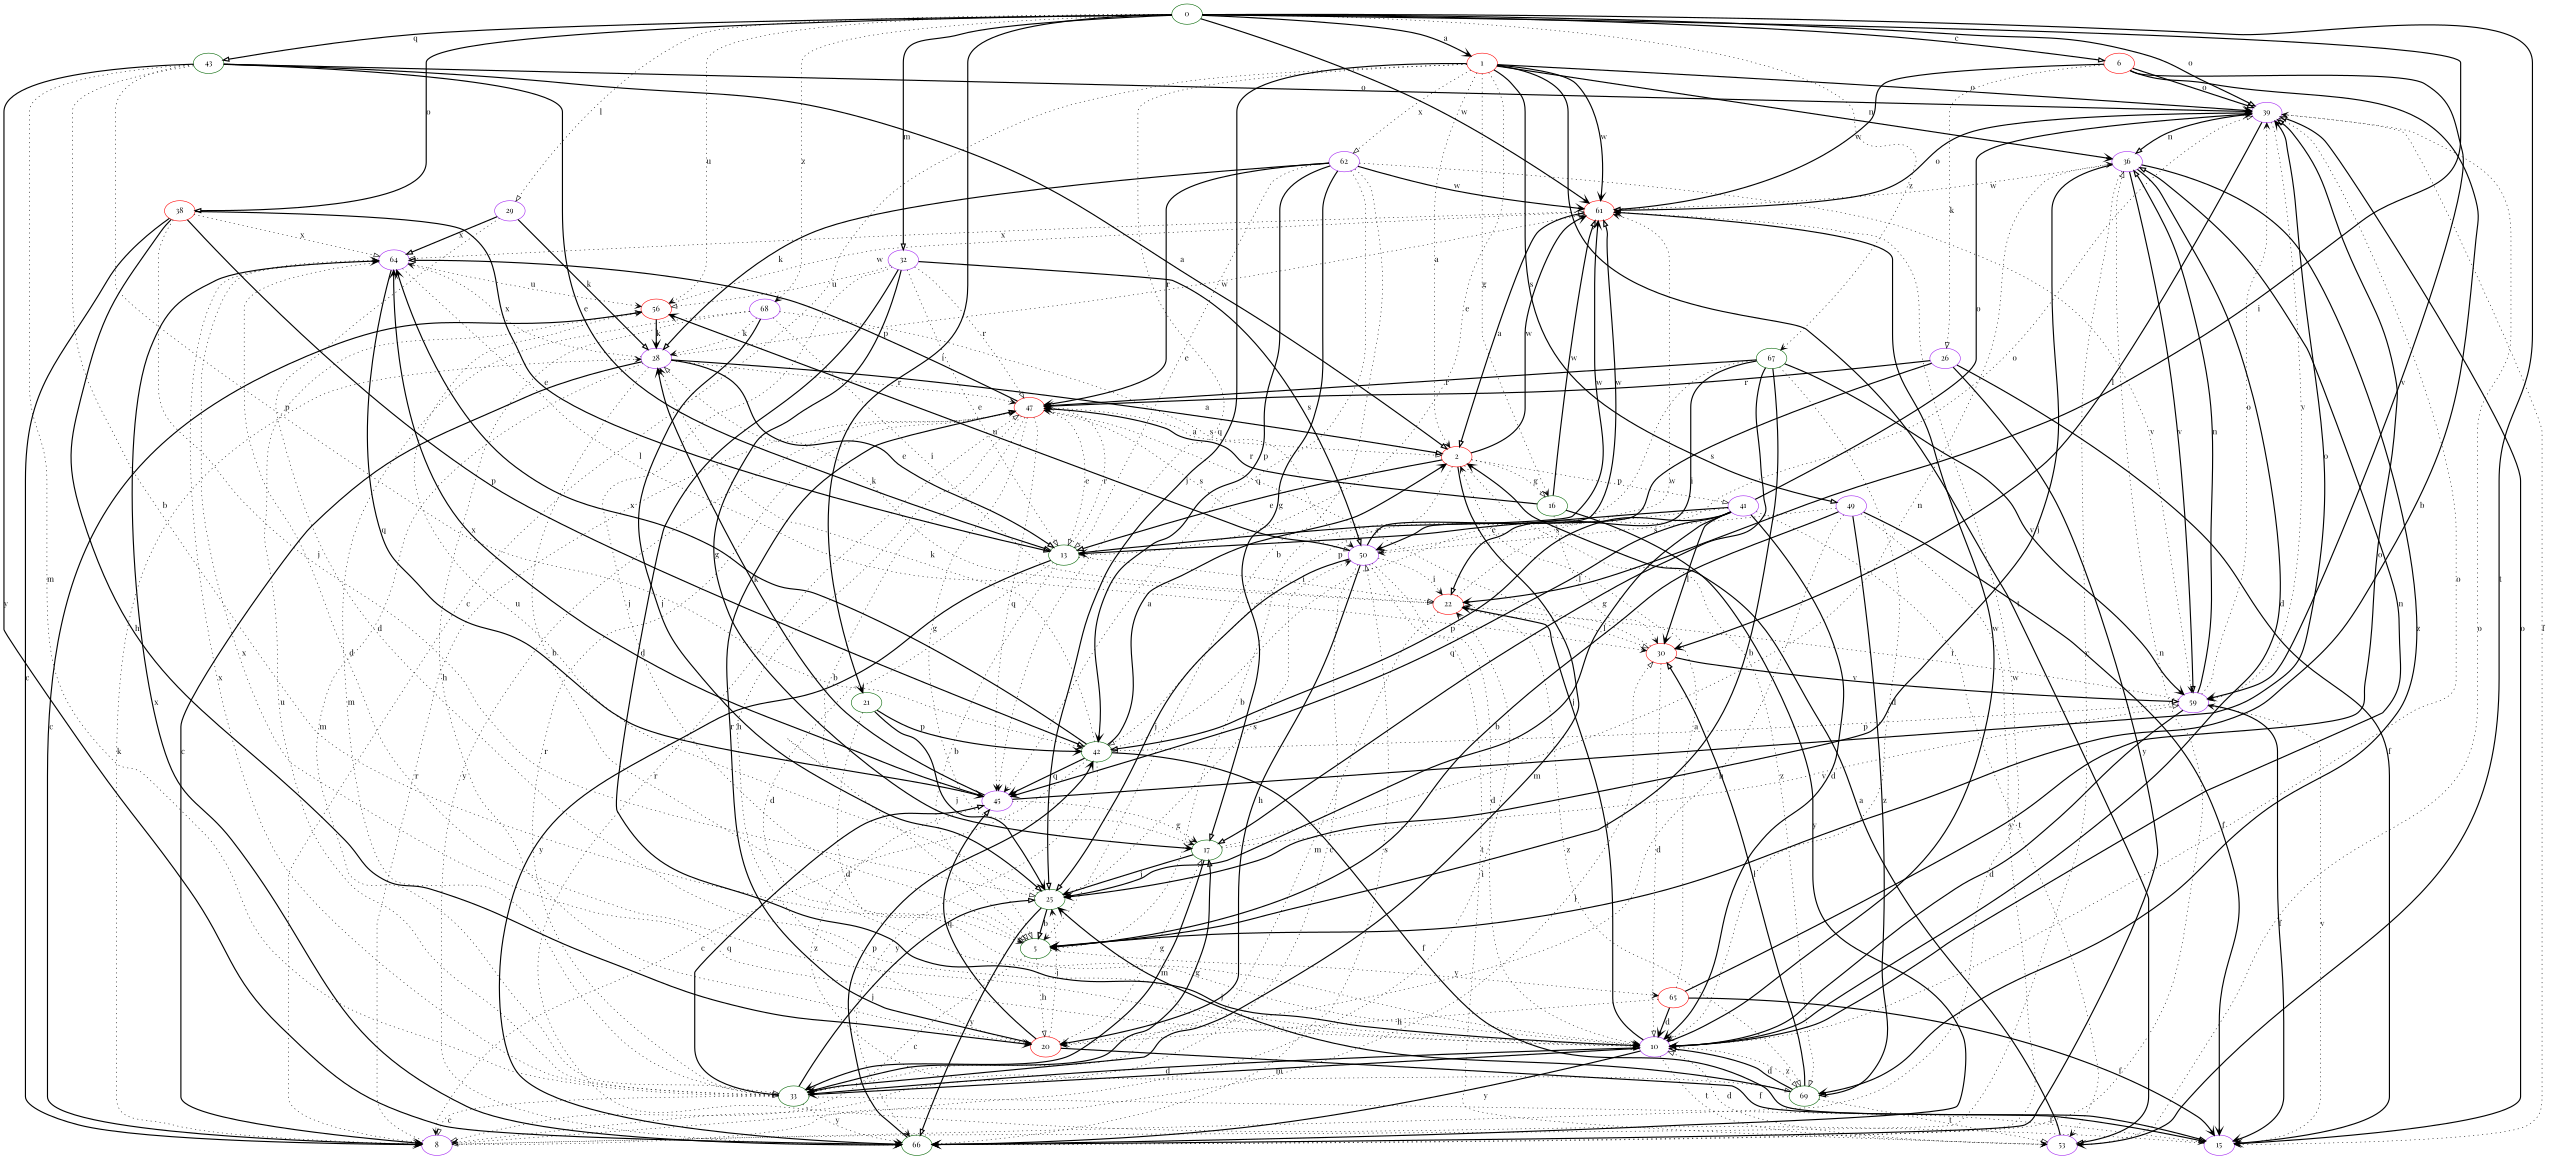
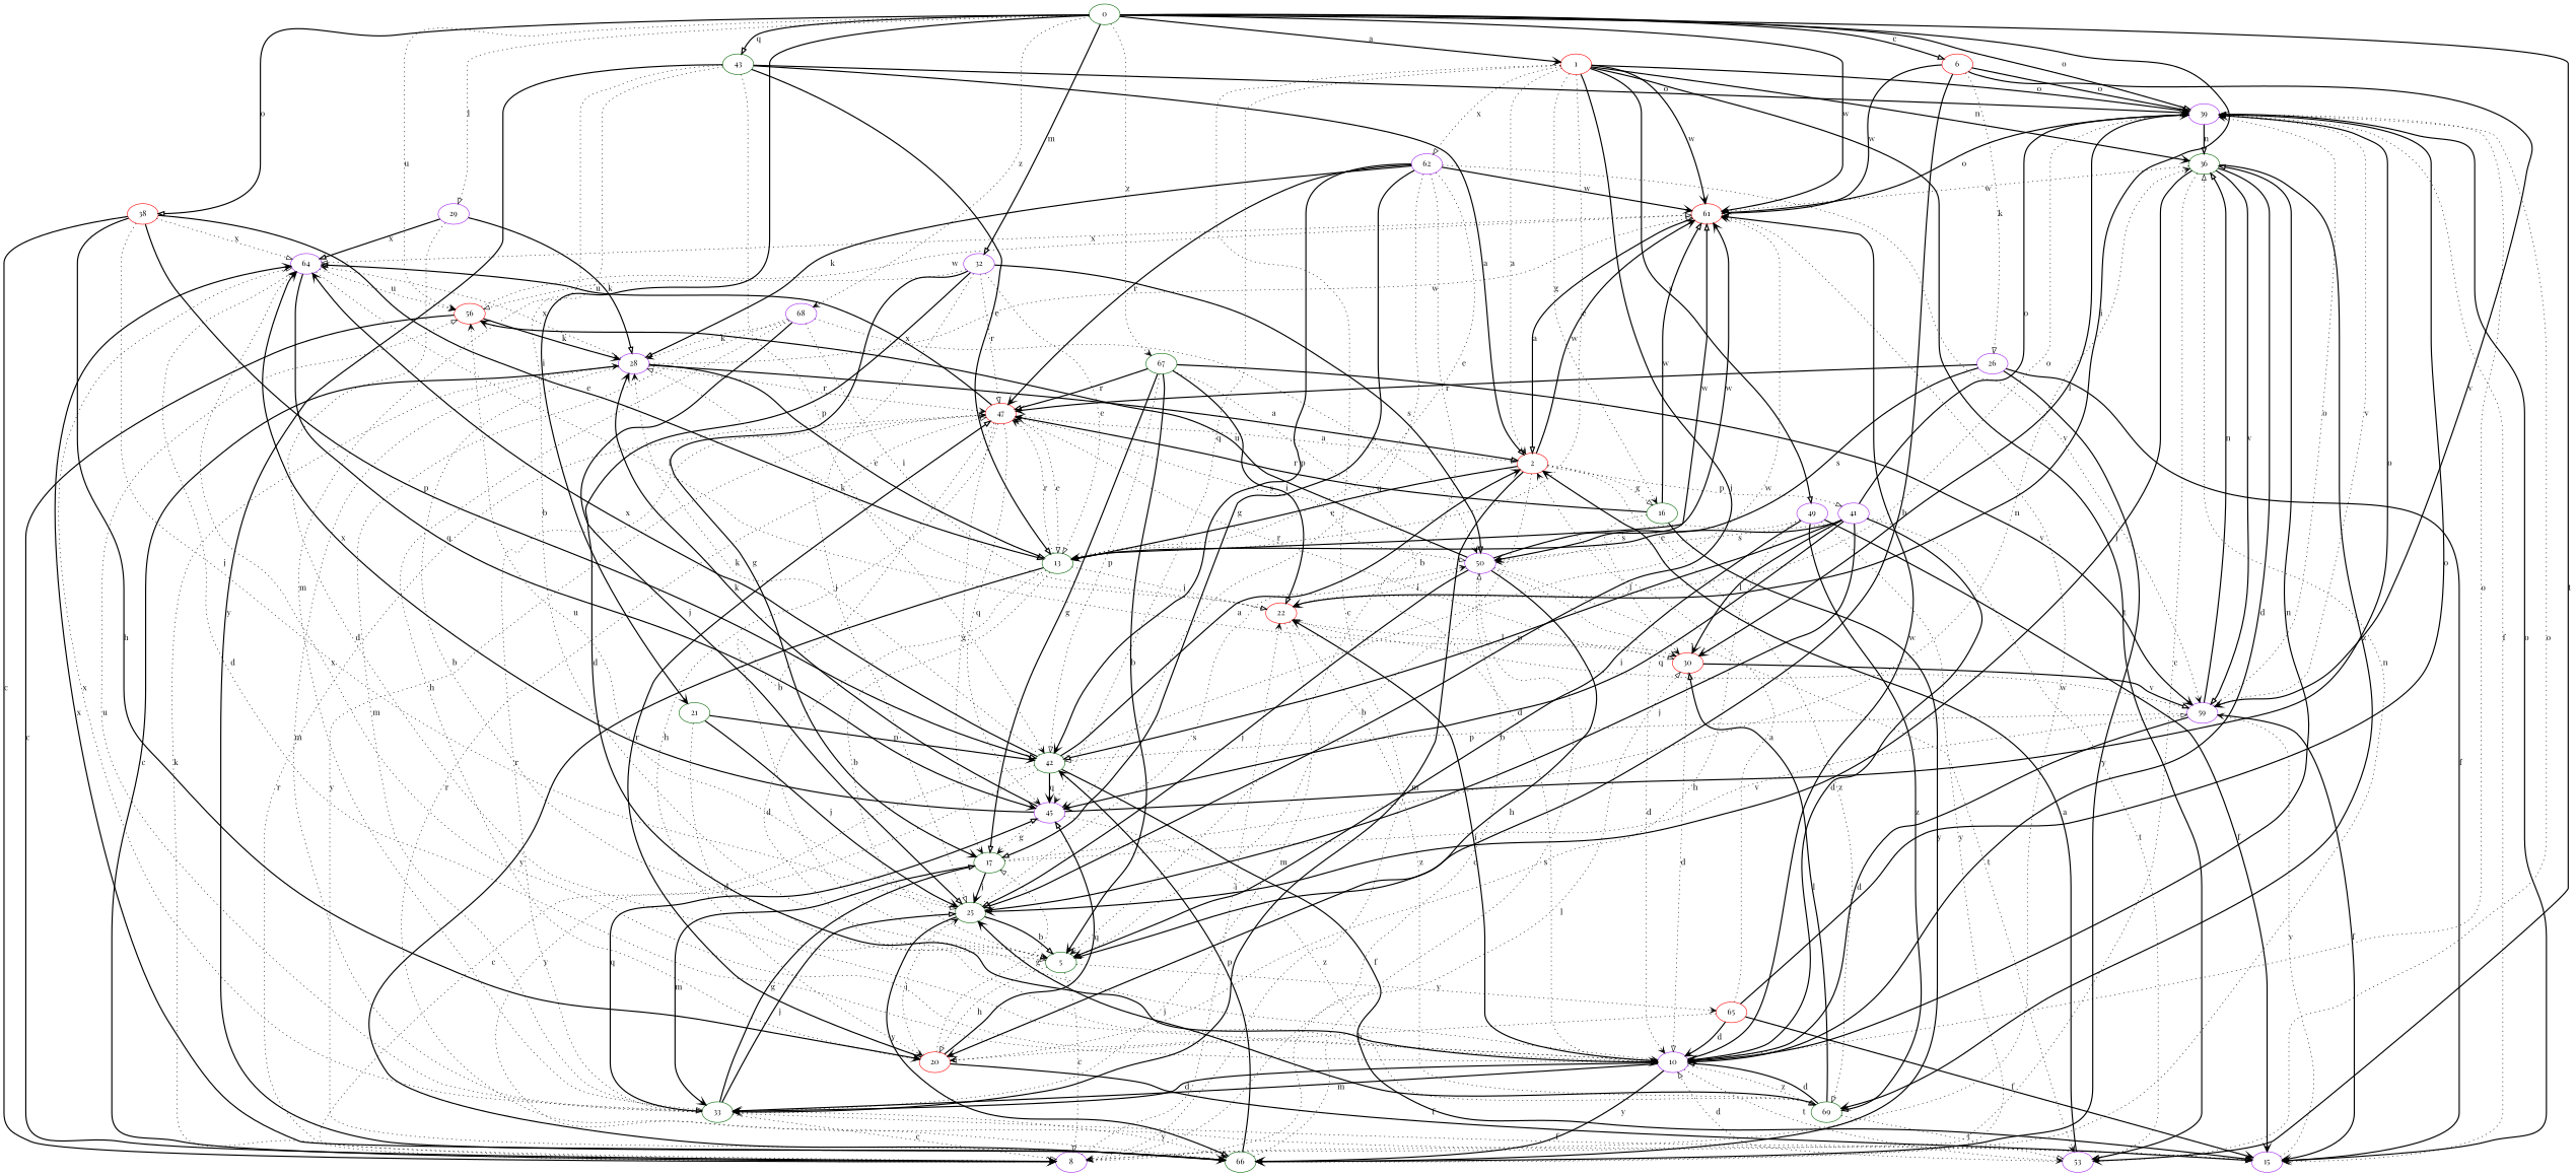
  strict digraph {
    fontname="Playfair Display"
    node [color=purple fontname="Playfair Display"]
    edge [arrowhead=vee fontname="Playfair Display" style=bold]
    0 [color=darkgreen]
    1 [color=red]
    6 [color=red]
    21 [color=darkgreen]
    22 [color=red]
    29
    32
    38 [color=red]
    39
    43 [color=darkgreen]
    53
    56 [color=red]
    61 [color=red]
    67 [color=darkgreen]
    68
    2 [color=red]
    8
    13 [color=darkgreen]
    16 [color=darkgreen]
    25 [color=darkgreen]
-   36
+   36 [color=darkgreen]
    45
    49
    62
    5 [color=darkgreen]
    26
    59
    10
    42 [color=darkgreen]
    33 [color=darkgreen]
    69 [color=darkgreen]
    28
    30 [color=red]
    64
    47 [color=red]
    17 [color=darkgreen]
    50
    20 [color=red]
    15
    66 [color=darkgreen]
    41
    65 [color=red]
    0 -> 1 [label=a]
    0 -> 6 [arrowhead=onormal label=c]
    0 -> 21 [label=i]
    0 -> 22 [label=i]
    0 -> 29 [arrowhead=onormal label=l style=dotted]
    0 -> 32 [arrowhead=onormal label=m]
    0 -> 38 [arrowhead=onormal label=o]
    0 -> 39 [arrowhead=onormal label=o]
    0 -> 43 [arrowhead=onormal label=q]
    0 -> 53 [label=t]
    0 -> 56 [label=u style=dotted]
    0 -> 61 [label=w]
    0 -> 67 [label=z style=dotted]
    0 -> 68 [label=z style=dotted]
    1 -> 39 [label=o]
    1 -> 53 [arrowhead=onormal label=t]
    1 -> 61 [label=w]
    1 -> 2 [label=a style=dotted]
    1 -> 8 [label=c style=dotted]
    1 -> 13 [arrowhead=onormal label=e style=dotted]
    1 -> 16 [label=g style=dotted]
    1 -> 25 [arrowhead=onormal label=j]
    1 -> 36 [label=n]
    1 -> 45 [label=q style=dotted]
    1 -> 49 [arrowhead=onormal label=s]
    1 -> 62 [arrowhead=onormal label=x style=dotted]
    6 -> 39 [arrowhead=onormal label=o]
    6 -> 61 [arrowhead=onormal label=w]
    6 -> 5 [arrowhead=onormal label=b]
    6 -> 26 [arrowhead=onormal label=k style=dotted]
    6 -> 59 [label=v]
    21 -> 25 [label=j]
    21 -> 10 [label=d style=dotted]
    21 -> 42 [label=p]
    22 -> 39 [arrowhead=onormal label=o style=dotted]
    22 -> 33 [arrowhead=onormal label=m style=dotted]
    22 -> 69 [arrowhead=onormal label=z style=dotted]
    22 -> 28 [arrowhead=onormal label=k style=dotted]
    22 -> 30 [arrowhead=onormal label=l style=dotted]
    29 -> 10 [arrowhead=onormal label=d style=dotted]
    29 -> 28 [arrowhead=onormal label=k]
    29 -> 64 [arrowhead=onormal label=x]
    32 -> 56 [arrowhead=onormal label=u style=dotted]
    32 -> 13 [arrowhead=onormal label=e style=dotted]
-   32 -> 5 [arrowhead=onormal label=j style=dotted]
+   32 -> 25 [arrowhead=onormal label=j style=dotted]
    32 -> 10 [label=d]
    32 -> 47 [arrowhead=onormal label=r style=dotted]
    32 -> 17 [label=g]
    32 -> 50 [arrowhead=onormal label=s]
    38 -> 8 [arrowhead=onormal label=c]
    38 -> 13 [arrowhead=onormal label=e]
    38 -> 25 [arrowhead=onormal label=j style=dotted]
    38 -> 42 [arrowhead=onormal label=p]
    38 -> 64 [arrowhead=onormal label=x style=dotted]
    38 -> 20 [label=h]
    39 -> 36 [arrowhead=onormal label=n]
    39 -> 59 [label=v style=dotted]
    39 -> 30 [label=l]
    39 -> 15 [label=f style=dotted]
    43 -> 39 [label=o]
    43 -> 2 [arrowhead=onormal label=a]
    43 -> 13 [arrowhead=onormal label=e]
    43 -> 5 [label=b style=dotted]
    43 -> 42 [label=p style=dotted]
    43 -> 33 [arrowhead=onormal label=m style=dotted]
    43 -> 66 [label=y]
    53 -> 39 [label=o style=dotted]
    53 -> 2 [label=a]
    53 -> 10 [arrowhead=onormal label=d style=dotted]
    56 -> 61 [arrowhead=onormal label=w style=dotted]
    56 -> 8 [label=c]
    56 -> 28 [label=k]
    61 -> 39 [arrowhead=onormal label=o]
    61 -> 2 [arrowhead=onormal label=a]
    61 -> 64 [arrowhead=onormal label=x style=dotted]
    67 -> 22 [arrowhead=onormal label=i]
    67 -> 5 [label=b]
    67 -> 59 [label=v]
    67 -> 10 [label=d style=dotted]
    67 -> 42 [arrowhead=onormal label=p style=dotted]
    67 -> 47 [arrowhead=onormal label=r]
    67 -> 17 [arrowhead=onormal label=g]
    68 -> 22 [arrowhead=onormal label=i style=dotted]
    68 -> 25 [arrowhead=onormal label=j]
    68 -> 33 [arrowhead=onormal label=m style=dotted]
    68 -> 28 [label=k style=dotted]
    68 -> 50 [label=s style=dotted]
    68 -> 20 [arrowhead=onormal label=h style=dotted]
    2 -> 61 [label=w]
    2 -> 13 [arrowhead=onormal label=e]
    2 -> 16 [arrowhead=onormal label=g style=dotted]
    2 -> 5 [label=b style=dotted]
    2 -> 33 [label=m]
    2 -> 69 [arrowhead=onormal label=z style=dotted]
    2 -> 41 [arrowhead=onormal label=p style=dotted]
    8 -> 22 [label=i style=dotted]
    8 -> 61 [arrowhead=onormal label=w style=dotted]
    8 -> 28 [label=k style=dotted]
    8 -> 30 [arrowhead=onormal label=l style=dotted]
    8 -> 47 [label=r style=dotted]
    13 -> 22 [arrowhead=onormal label=i style=dotted]
    13 -> 61 [label=w]
    13 -> 5 [arrowhead=onormal label=b style=dotted]
    13 -> 10 [label=d style=dotted]
    13 -> 47 [label=r style=dotted]
    13 -> 66 [arrowhead=onormal label=y]
    16 -> 61 [arrowhead=onormal label=w]
    16 -> 30 [label=l style=dotted]
    16 -> 47 [label=r]
    16 -> 66 [label=y]
    25 -> 56 [label=u style=dotted]
    25 -> 5 [arrowhead=onormal label=b]
    25 -> 50 [label=s style=dotted]
    25 -> 66 [arrowhead=onormal label=y]
    36 -> 61 [arrowhead=onormal label=w style=dotted]
    36 -> 8 [arrowhead=onormal label=c style=dotted]
    36 -> 25 [label=j]
    36 -> 59 [arrowhead=onormal label=v]
    36 -> 10 [arrowhead=onormal label=d]
    36 -> 69 [label=z]
    45 -> 39 [label=o]
    45 -> 69 [arrowhead=onormal label=z style=dotted]
    45 -> 28 [label=k]
    45 -> 64 [label=x]
    45 -> 17 [label=g style=dotted]
    49 -> 5 [label=b]
    49 -> 69 [arrowhead=onormal label=z]
    49 -> 50 [label=s style=dotted]
    49 -> 20 [arrowhead=onormal label=h style=dotted]
    49 -> 15 [label=f]
    49 -> 66 [label=y style=dotted]
    62 -> 61 [label=w]
    62 -> 13 [arrowhead=onormal label=e style=dotted]
    62 -> 45 [label=q style=dotted]
    62 -> 5 [label=b style=dotted]
    62 -> 59 [label=v style=dotted]
    62 -> 42 [label=p]
    62 -> 28 [arrowhead=onormal label=k]
    62 -> 47 [label=r]
    62 -> 17 [arrowhead=onormal label=g]
    5 -> 8 [arrowhead=onormal label=c style=dotted]
    5 -> 20 [arrowhead=onormal label=h style=dotted]
    5 -> 65 [label=y style=dotted]
    26 -> 47 [label=r]
    26 -> 50 [label=s]
    26 -> 15 [label=f]
    26 -> 66 [label=y]
    59 -> 22 [arrowhead=onormal label=i style=dotted]
    59 -> 39 [label=o style=dotted]
    59 -> 36 [arrowhead=onormal label=n]
    59 -> 10 [label=d]
    59 -> 42 [arrowhead=onormal label=p style=dotted]
    59 -> 15 [label=f]
    10 -> 22 [label=i]
    10 -> 39 [arrowhead=onormal label=o style=dotted]
    10 -> 53 [label=t style=dotted]
    10 -> 61 [label=w]
    10 -> 36 [arrowhead=onormal label=n]
    10 -> 33 [label=m]
    10 -> 69 [arrowhead=onormal label=z style=dotted]
    10 -> 64 [label=x style=dotted]
    10 -> 66 [arrowhead=onormal label=y]
    42 -> 61 [label=w style=dotted]
    42 -> 2 [label=a]
    42 -> 8 [label=c style=dotted]
    42 -> 45 [label=q]
    42 -> 28 [label=k style=dotted]
    42 -> 64 [label=x]
    42 -> 15 [arrowhead=onormal label=f]
    42 -> 66 [label=y style=dotted]
    33 -> 56 [arrowhead=onormal label=u style=dotted]
    33 -> 8 [arrowhead=onormal label=c style=dotted]
    33 -> 25 [arrowhead=onormal label=j]
    33 -> 45 [arrowhead=onormal label=q]
    33 -> 10 [arrowhead=onormal label=d]
    33 -> 64 [arrowhead=onormal label=x style=dotted]
    33 -> 47 [arrowhead=onormal label=r style=dotted]
    33 -> 17 [arrowhead=onormal label=g]
    33 -> 15 [label=f style=dotted]
    33 -> 66 [label=y style=dotted]
    69 -> 53 [arrowhead=onormal label=t style=dotted]
    69 -> 25 [label=j]
    69 -> 10 [arrowhead=onormal label=d]
    69 -> 30 [arrowhead=onormal label=l]
    28 -> 61 [arrowhead=onormal label=w style=dotted]
    28 -> 2 [arrowhead=onormal label=a]
    28 -> 8 [label=c]
    28 -> 13 [arrowhead=onormal label=e]
    28 -> 5 [arrowhead=onormal label=b style=dotted]
    28 -> 33 [arrowhead=onormal label=m style=dotted]
    28 -> 64 [label=x style=dotted]
    28 -> 47 [label=r style=dotted]
    30 -> 59 [arrowhead=onormal label=v]
    30 -> 10 [arrowhead=onormal label=d style=dotted]
    30 -> 47 [label=r style=dotted]
    64 -> 56 [label=u style=dotted]
    64 -> 45 [label=q]
    64 -> 10 [arrowhead=onormal label=d style=dotted]
    64 -> 30 [label=l style=dotted]
    47 -> 2 [arrowhead=onormal label=a style=dotted]
    47 -> 13 [arrowhead=onormal label=e style=dotted]
    47 -> 45 [label=q style=dotted]
    47 -> 5 [arrowhead=onormal label=b style=dotted]
-   47 -> 64 [arrowhead=onormal label=p]
+   47 -> 64 [arrowhead=onormal label=x]
    47 -> 17 [label=g style=dotted]
    47 -> 50 [arrowhead=onormal label=s style=dotted]
    47 -> 20 [label=h style=dotted]
    47 -> 66 [label=y style=dotted]
    17 -> 25 [label=j]
    17 -> 36 [label=n style=dotted]
    17 -> 59 [arrowhead=onormal label=v style=dotted]
    17 -> 33 [label=m]
    50 -> 22 [label=i style=dotted]
    50 -> 53 [label=t style=dotted]
    50 -> 56 [label=u]
    50 -> 61 [arrowhead=onormal label=w]
    50 -> 8 [label=c style=dotted]
    50 -> 25 [arrowhead=onormal label=j]
    50 -> 10 [label=d style=dotted]
    50 -> 20 [label=h]
    20 -> 25 [label=j style=dotted]
    20 -> 45 [arrowhead=onormal label=q]
    20 -> 47 [arrowhead=onormal label=r]
    20 -> 17 [arrowhead=onormal label=g style=dotted]
    20 -> 15 [arrowhead=onormal label=f]
    15 -> 39 [arrowhead=onormal label=o]
    15 -> 59 [label=v style=dotted]
    15 -> 47 [arrowhead=onormal label=r style=dotted]
    66 -> 36 [arrowhead=onormal label=n style=dotted]
    66 -> 42 [label=p]
    66 -> 64 [label=x]
    66 -> 50 [arrowhead=onormal label=s style=dotted]
    41 -> 39 [label=o]
    41 -> 53 [label=t style=dotted]
    41 -> 13 [label=e]
    41 -> 25 [arrowhead=onormal label=j]
    41 -> 45 [label=q]
    41 -> 10 [label=d]
    41 -> 42 [arrowhead=onormal label=p]
    41 -> 30 [label=l]
    41 -> 50 [arrowhead=onormal label=s style=dotted]
    65 -> 39 [arrowhead=onormal label=o]
    65 -> 2 [label=a style=dotted]
    65 -> 10 [label=d]
    65 -> 20 [label=h style=dotted]
    65 -> 15 [label=f]
  }
